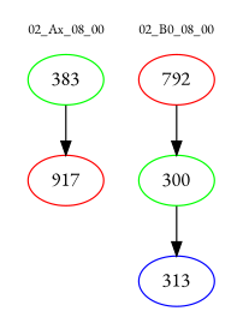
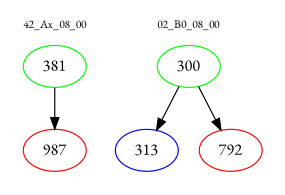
  digraph {
    fontname="EB Garamond"
    node [color=green fontname="EB Garamond"]
    edge [color=black fontname="EB Garamond"]
-   n1 [label=383]
-   n2 [color=red label=917]
+   n1 [label=381]
+   n2 [color=red label=987]
    n3 [label=300]
    n4 [color=blue label=313]
    n5 [color=red label=792]
    subgraph cluster_1 {
      color=white
      fontsize=10
-     label="02_Ax_08_00"
+     label="42_Ax_08_00"
      n1
      n2
    }
    subgraph cluster_2 {
      color=white
      fontsize=10
      label="02_B0_08_00"
      n3
      n4
      n5
    }
    n1 -> n2
    n3 -> n4
-   n5 -> n3
+   n3 -> n5
  }
